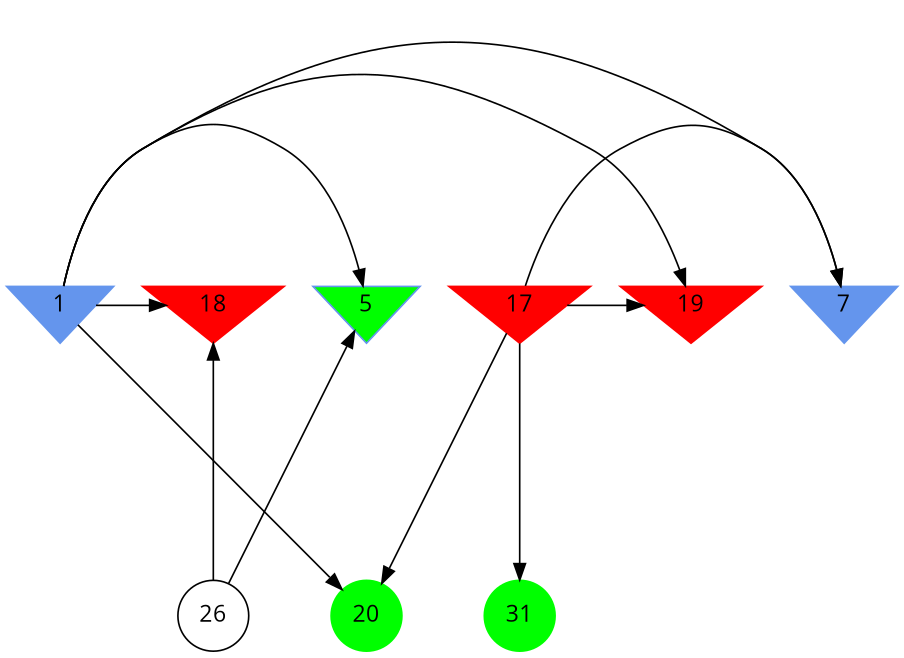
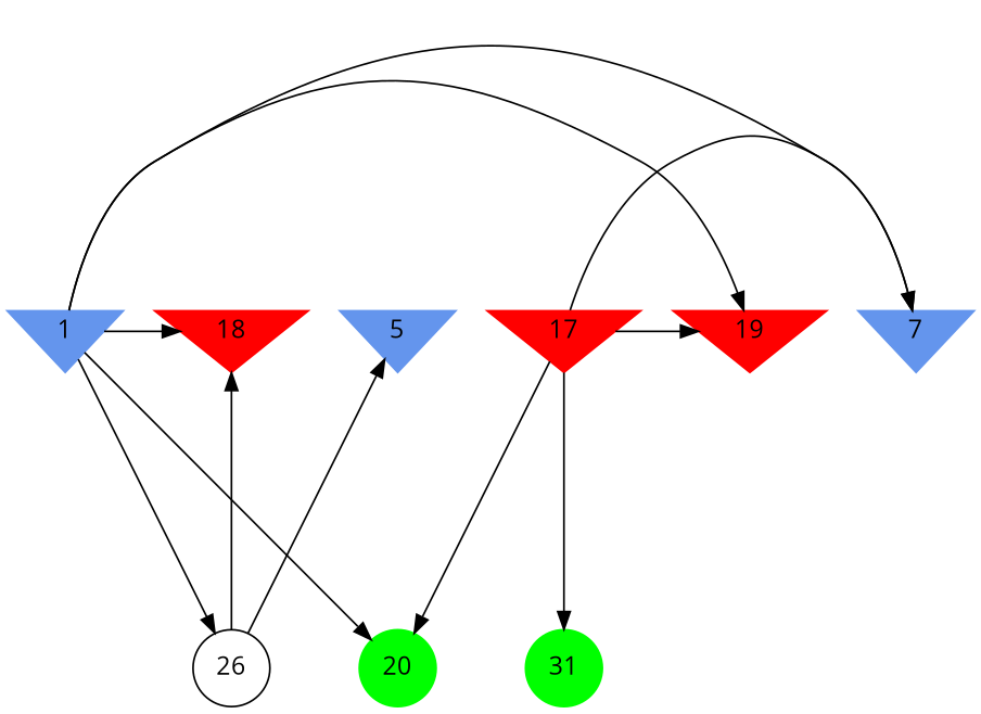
  digraph {
    fontname="Open Sans"
    ranksep=2.0
    node [color=cornflowerblue fontname="Open Sans" shape=invtriangle style=filled]
    edge [fontname="Open Sans"]
    1
-   5 [fillcolor=green]
+   5
    7
    17 [color=red]
    18 [color=red]
    19 [color=red]
    26 [color=black shape=circle style=""]
    n8 [color=green label=20 shape=circle]
    31 [color=green shape=circle]
    subgraph sub_1 {
      rank=same
      1
      5
      7
      17
      18
      19
    }
    subgraph sub_2 {
      rank=same
      26
    }
    subgraph sub_3 {
      rank=same
      n8
      31
    }
-   1 -> 5
+   1 -> 26
    1 -> 7
    1 -> 18
    1 -> 19
    1 -> n8
    17 -> 7
    17 -> 19
    17 -> n8
    17 -> 31
    26 -> 5
    26 -> 18
  }
